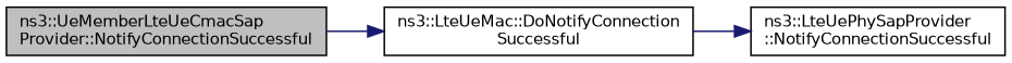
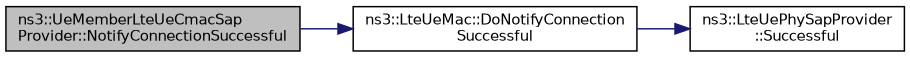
  digraph {
    rankdir=LR
    node [color=black fillcolor=white fontname=Helvetica fontsize=10 shape=record style=filled]
    edge [color=midnightblue fontname=Helvetica fontsize=10 labelfontname=Helvetica labelfontsize=10 style=solid]
    n1 [fillcolor=grey75 fontcolor=black height=0.2 label="ns3::UeMemberLteUeCmacSap\lProvider::NotifyConnectionSuccessful" width=0.4]
    n2 [height=0.2 label="ns3::LteUeMac::DoNotifyConnection\lSuccessful" width=0.4]
-   n3 [height=0.2 label="ns3::LteUePhySapProvider\l::NotifyConnectionSuccessful" width=0.4]
+   n3 [height=0.2 label="ns3::LteUePhySapProvider\l::Successful" width=0.4]
    n1 -> n2
    n2 -> n3
  }
